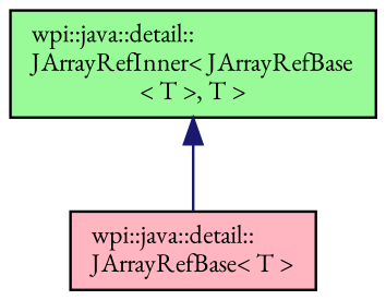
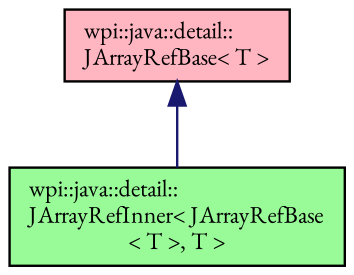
  digraph {
    fontname="EB Garamond"
    node [color=black fontname="EB Garamond" fontsize=10 shape=box style=filled]
    n1 [fillcolor=lightpink fontcolor=black height=0.2 label="wpi::java::detail::\lJArrayRefBase\< T \>" width=0.4]
    n2 [fillcolor=palegreen height=0.2 label="wpi::java::detail::\lJArrayRefInner\< JArrayRefBase\l\< T \>, T \>" width=0.4]
-   n2 -> n1 [color=midnightblue dir=back fontname="EB Garamond" fontsize=10 labelfontname=Helvetica labelfontsize=10 style=solid]
+   n1 -> n2 [color=midnightblue dir=back fontname="EB Garamond" fontsize=10 labelfontname=Helvetica labelfontsize=10 style=solid]
  }
